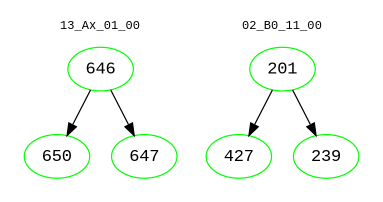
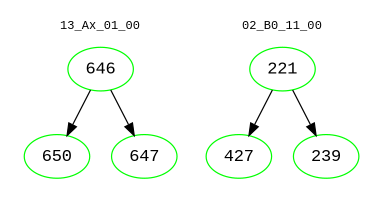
  digraph {
    fontname="Liberation Mono"
    node [color=green fontname="Liberation Mono"]
    edge [color=black fontname="Liberation Mono"]
    n1 [label=646]
    n2 [label=650]
    n3 [label=647]
-   n4 [label=201]
+   n4 [label=221]
    n5 [label=427]
    n6 [label=239]
    subgraph cluster_1 {
      color=white
      fontsize=10
      label="13_Ax_01_00"
      n1
      n2
      n3
    }
    subgraph cluster_2 {
      color=white
      fontsize=10
      label="02_B0_11_00"
      n4
      n5
      n6
    }
    n1 -> n2
    n1 -> n3
    n4 -> n5
    n4 -> n6
  }
